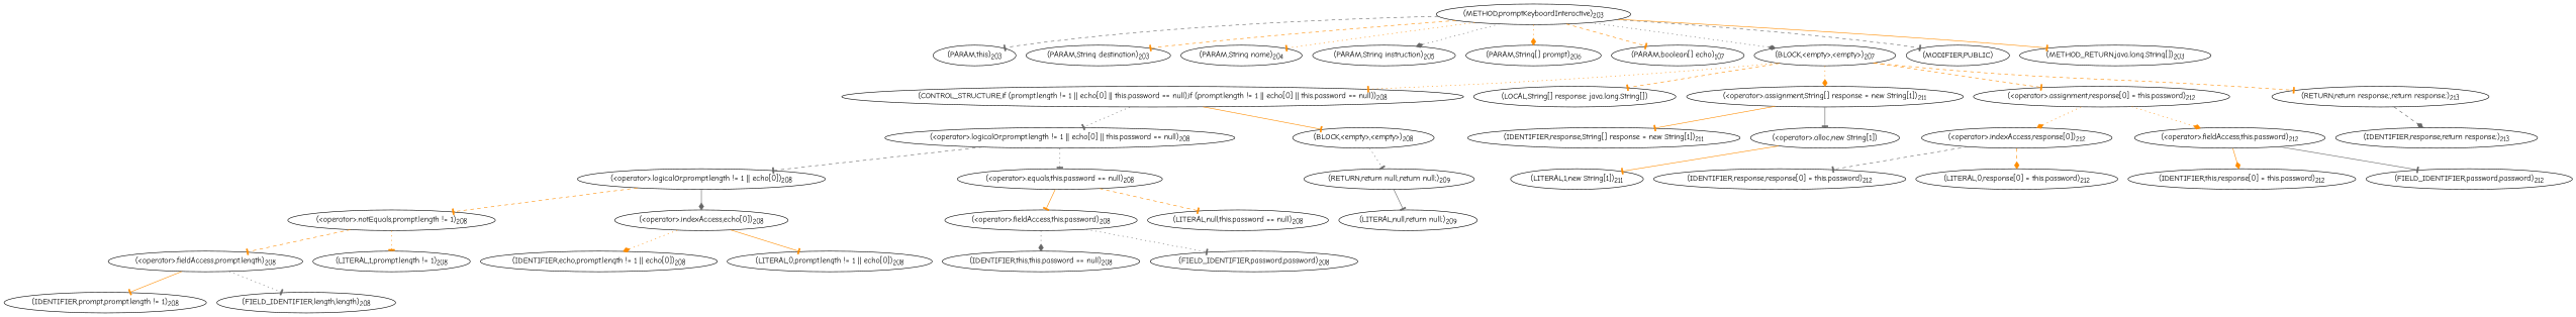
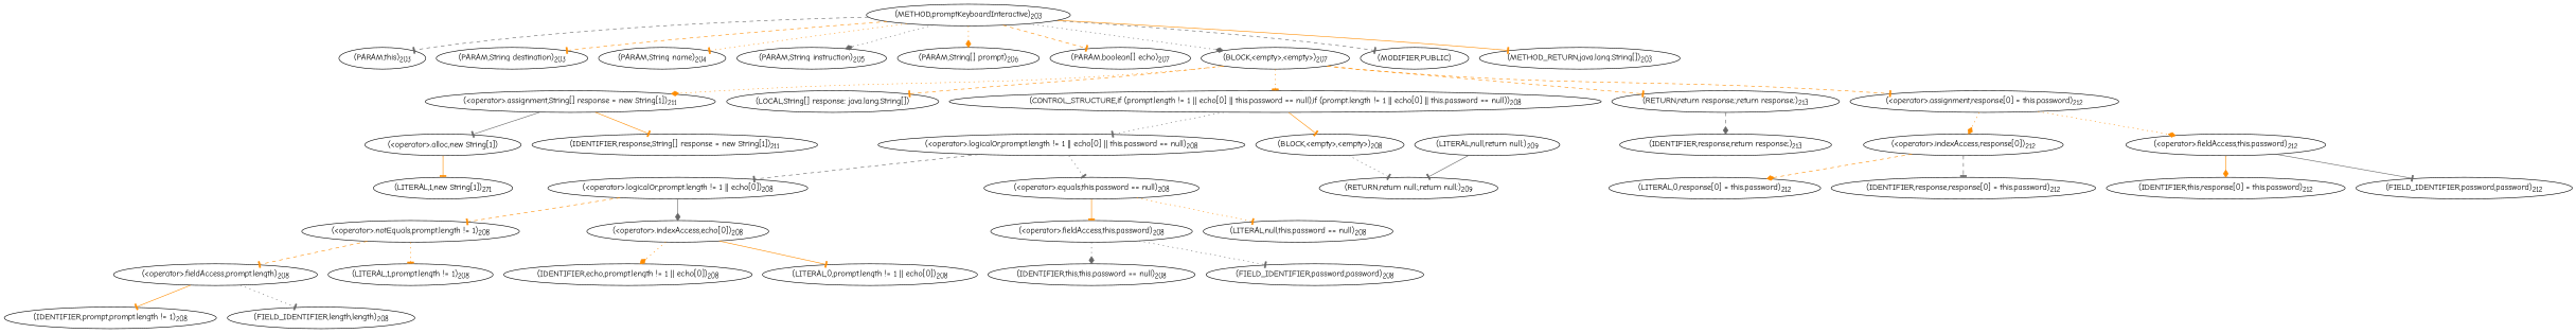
  digraph {
    fontname="Comic Neue"
    node [fontname="Comic Neue"]
    edge [arrowhead=tee color=darkorange fontname="Comic Neue" style=dotted]
    n1 [label=<(METHOD,promptKeyboardInteractive)<SUB>203</SUB>>]
    n2 [label=<(PARAM,this)<SUB>203</SUB>>]
    n3 [label=<(PARAM,String destination)<SUB>203</SUB>>]
    n4 [label=<(PARAM,String name)<SUB>204</SUB>>]
    n5 [label=<(PARAM,String instruction)<SUB>205</SUB>>]
    n6 [label=<(PARAM,String[] prompt)<SUB>206</SUB>>]
-   n7 [label=<(PARAM,boolean[] echo)<SUB>107</SUB>>]
+   n7 [label=<(PARAM,boolean[] echo)<SUB>207</SUB>>]
    n8 [label=<(BLOCK,&lt;empty&gt;,&lt;empty&gt;)<SUB>207</SUB>>]
    n9 [label=<(MODIFIER,PUBLIC)>]
    n10 [label=<(METHOD_RETURN,java.lang.String[])<SUB>203</SUB>>]
    n11 [label=<(CONTROL_STRUCTURE,if (prompt.length != 1 || echo[0] || this.password == null),if (prompt.length != 1 || echo[0] || this.password == null))<SUB>208</SUB>>]
    n12 [label=<(LOCAL,String[] response: java.lang.String[])>]
    n13 [label=<(&lt;operator&gt;.assignment,String[] response = new String[1])<SUB>211</SUB>>]
    n14 [label=<(&lt;operator&gt;.assignment,response[0] = this.password)<SUB>212</SUB>>]
    n15 [label=<(RETURN,return response;,return response;)<SUB>213</SUB>>]
    n16 [label=<(&lt;operator&gt;.logicalOr,prompt.length != 1 || echo[0] || this.password == null)<SUB>208</SUB>>]
    n17 [label=<(BLOCK,&lt;empty&gt;,&lt;empty&gt;)<SUB>208</SUB>>]
    n18 [label=<(IDENTIFIER,response,String[] response = new String[1])<SUB>211</SUB>>]
    n19 [label=<(&lt;operator&gt;.alloc,new String[1])>]
    n20 [label=<(&lt;operator&gt;.indexAccess,response[0])<SUB>212</SUB>>]
    n21 [label=<(&lt;operator&gt;.fieldAccess,this.password)<SUB>212</SUB>>]
    n22 [label=<(IDENTIFIER,response,return response;)<SUB>213</SUB>>]
    n23 [label=<(&lt;operator&gt;.logicalOr,prompt.length != 1 || echo[0])<SUB>208</SUB>>]
    n24 [label=<(&lt;operator&gt;.equals,this.password == null)<SUB>208</SUB>>]
    n25 [label=<(RETURN,return null;,return null;)<SUB>209</SUB>>]
    n26 [label=<(&lt;operator&gt;.notEquals,prompt.length != 1)<SUB>208</SUB>>]
    n27 [label=<(&lt;operator&gt;.indexAccess,echo[0])<SUB>208</SUB>>]
    n28 [label=<(&lt;operator&gt;.fieldAccess,this.password)<SUB>208</SUB>>]
    n29 [label=<(LITERAL,null,this.password == null)<SUB>208</SUB>>]
    n30 [label=<(&lt;operator&gt;.fieldAccess,prompt.length)<SUB>208</SUB>>]
    n31 [label=<(LITERAL,1,prompt.length != 1)<SUB>208</SUB>>]
    n32 [label=<(IDENTIFIER,echo,prompt.length != 1 || echo[0])<SUB>208</SUB>>]
    n33 [label=<(LITERAL,0,prompt.length != 1 || echo[0])<SUB>208</SUB>>]
    n34 [label=<(IDENTIFIER,prompt,prompt.length != 1)<SUB>208</SUB>>]
    n35 [label=<(FIELD_IDENTIFIER,length,length)<SUB>208</SUB>>]
    n36 [label=<(IDENTIFIER,this,this.password == null)<SUB>208</SUB>>]
    n37 [label=<(FIELD_IDENTIFIER,password,password)<SUB>208</SUB>>]
    n38 [label=<(LITERAL,null,return null;)<SUB>209</SUB>>]
-   n39 [label=<(LITERAL,1,new String[1])<SUB>211</SUB>>]
+   n39 [label=<(LITERAL,1,new String[1])<SUB>271</SUB>>]
    n40 [label=<(IDENTIFIER,response,response[0] = this.password)<SUB>212</SUB>>]
    n41 [label=<(LITERAL,0,response[0] = this.password)<SUB>212</SUB>>]
    n42 [label=<(IDENTIFIER,this,response[0] = this.password)<SUB>212</SUB>>]
    n43 [label=<(FIELD_IDENTIFIER,password,password)<SUB>212</SUB>>]
    n1 -> n2 [color=gray40 style=dashed]
    n1 -> n3 [style=dashed]
    n1 -> n4
    n1 -> n5 [arrowhead=diamond color=gray40]
    n1 -> n6 [arrowhead=diamond]
    n1 -> n7 [style=dashed]
    n1 -> n8 [arrowhead=diamond color=gray40]
    n1 -> n9 [color=gray40 style=dashed]
    n1 -> n10 [style=solid]
    n8 -> n11
    n8 -> n12 [style=dashed]
    n8 -> n13 [arrowhead=diamond]
    n8 -> n14 [style=dashed]
    n8 -> n15 [style=dashed]
    n11 -> n16 [color=gray40]
    n11 -> n17 [style=solid]
    n13 -> n18 [style=solid]
    n13 -> n19 [color=gray40 style=solid]
    n14 -> n20 [arrowhead=diamond]
    n14 -> n21 [arrowhead=diamond]
    n15 -> n22 [arrowhead=diamond color=gray40 style=dashed]
    n16 -> n23 [color=gray40 style=dashed]
    n16 -> n24 [color=gray40]
    n17 -> n25 [color=gray40]
    n19 -> n39 [style=solid]
    n20 -> n40 [color=gray40 style=dashed]
    n20 -> n41 [arrowhead=diamond style=dashed]
    n21 -> n42 [arrowhead=diamond style=solid]
    n21 -> n43 [color=gray40 style=solid]
    n23 -> n26 [style=dashed]
    n23 -> n27 [arrowhead=diamond color=gray40 style=solid]
    n24 -> n28 [style=solid]
-   n24 -> n29 [style=dashed]
-   n25 -> n38 [color=gray40 style=solid]
+   n24 -> n29
+   n38 -> n25 [color=gray40 style=solid]
    n26 -> n30 [style=dashed]
    n26 -> n31
    n27 -> n32 [arrowhead=diamond]
    n27 -> n33 [style=solid]
    n28 -> n36 [arrowhead=diamond color=gray40]
    n28 -> n37 [color=gray40]
    n30 -> n34 [style=solid]
    n30 -> n35 [color=gray40]
  }
